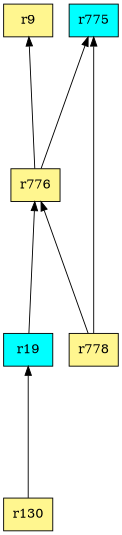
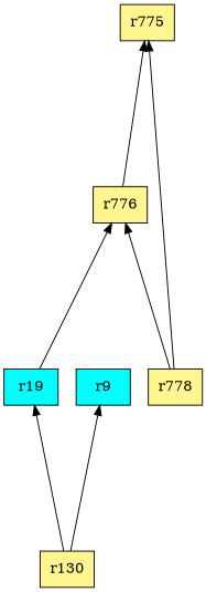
  digraph {
    rankdir=BT
    ranksep=2.0
    node [fillcolor=khaki1 shape=record style=filled]
    n1 [label="{r130}"]
    n2 [fillcolor=cyan label="{r19}"]
-   n3 [label="{r9}"]
+   n3 [fillcolor=cyan label="{r9}"]
    n4 [label="{r776}"]
    n5 [label="{r778}"]
-   n6 [fillcolor=cyan label="{r775}"]
+   n6 [label="{r775}"]
    n1 -> n2
-   n4 -> n3
+   n1 -> n3
    n2 -> n4
    n4 -> n6
    n5 -> n4
    n5 -> n6
  }
